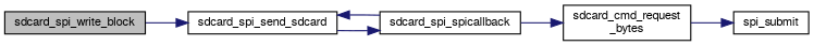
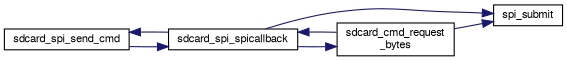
  digraph {
    rankdir=LR
    node [color=black fillcolor=white fontname=FreeSans fontsize=10 shape=record style=filled]
    edge [color=midnightblue fontname=FreeSans fontsize=10 labelfontname=FreeSans labelfontsize=10 style=solid]
-   n1 [fillcolor=grey75 fontcolor=black height=0.2 label=sdcard_spi_write_block width=0.4]
-   n2 [height=0.2 label=sdcard_spi_send_sdcard width=0.4]
+   n2 [height=0.2 label=sdcard_spi_send_cmd width=0.4]
    n3 [height=0.2 label=sdcard_spi_spicallback width=0.4]
    n4 [height=0.2 label=spi_submit width=0.4]
    n5 [height=0.2 label="sdcard_cmd_request\l_bytes" width=0.4]
-   n1 -> n2
    n2 -> n3
    n3 -> n2
+   n3 -> n4
    n3 -> n5
+   n5 -> n3
    n5 -> n4
  }
